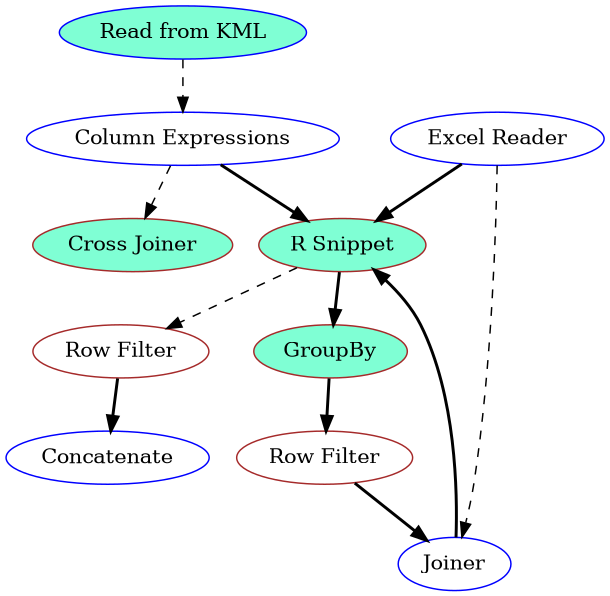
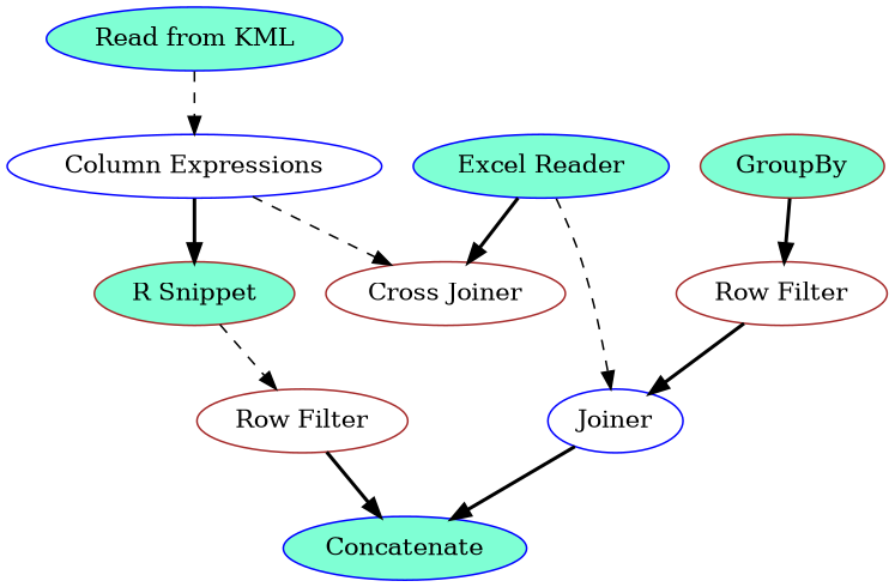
  digraph {
    rankdir=TB
    node [color=blue fillcolor=white style=filled]
    edge [style=bold]
    n1 [fillcolor=aquamarine label="Read from KML"]
    n2 [label="Column Expressions"]
-   n3 [color=brown fillcolor=aquamarine label="Cross Joiner"]
+   n3 [color=brown label="Cross Joiner"]
    n4 [color=brown fillcolor=aquamarine label="R Snippet"]
    n5 [color=brown label="Row Filter"]
    n6 [color=brown fillcolor=aquamarine label=GroupBy]
-   n7 [label=Concatenate]
+   n7 [fillcolor=aquamarine label=Concatenate]
    n8 [color=brown label="Row Filter"]
    n9 [label=Joiner]
-   n10 [label="Excel Reader"]
+   n10 [fillcolor=aquamarine label="Excel Reader"]
    n1 -> n2 [style=dashed]
    n2 -> n3 [style=dashed]
    n2 -> n4
    n4 -> n5 [style=dashed]
-   n4 -> n6
    n5 -> n7
    n6 -> n8
    n8 -> n9
-   n9 -> n4
-   n10 -> n4
+   n9 -> n7
+   n10 -> n3
    n10 -> n9 [style=dashed]
  }
